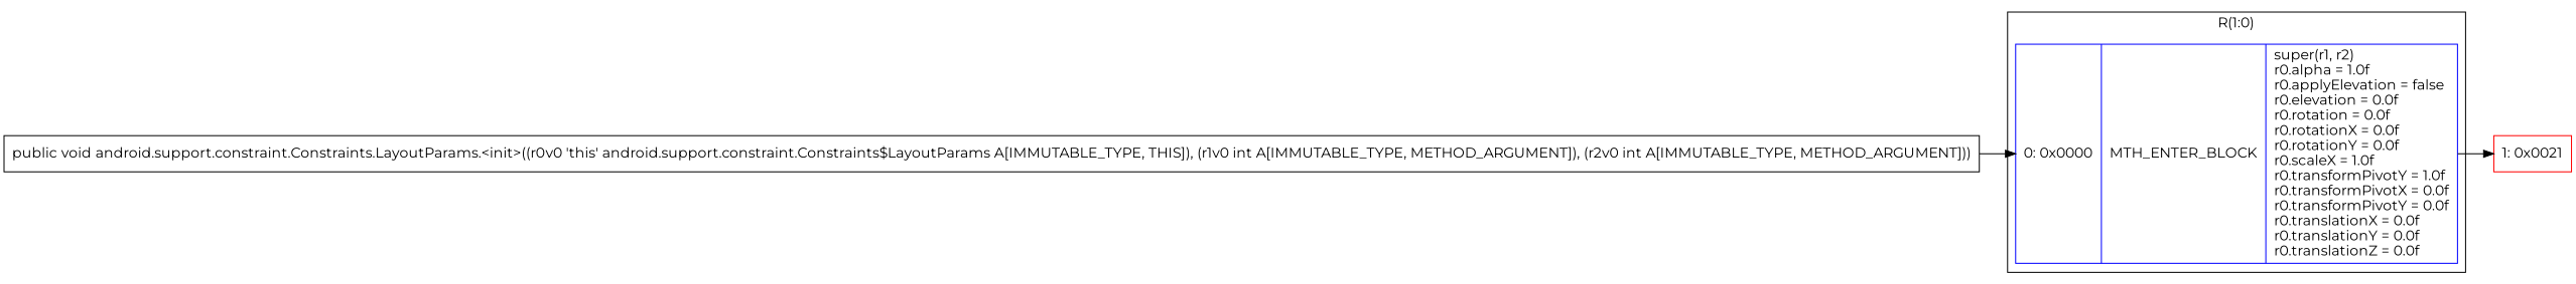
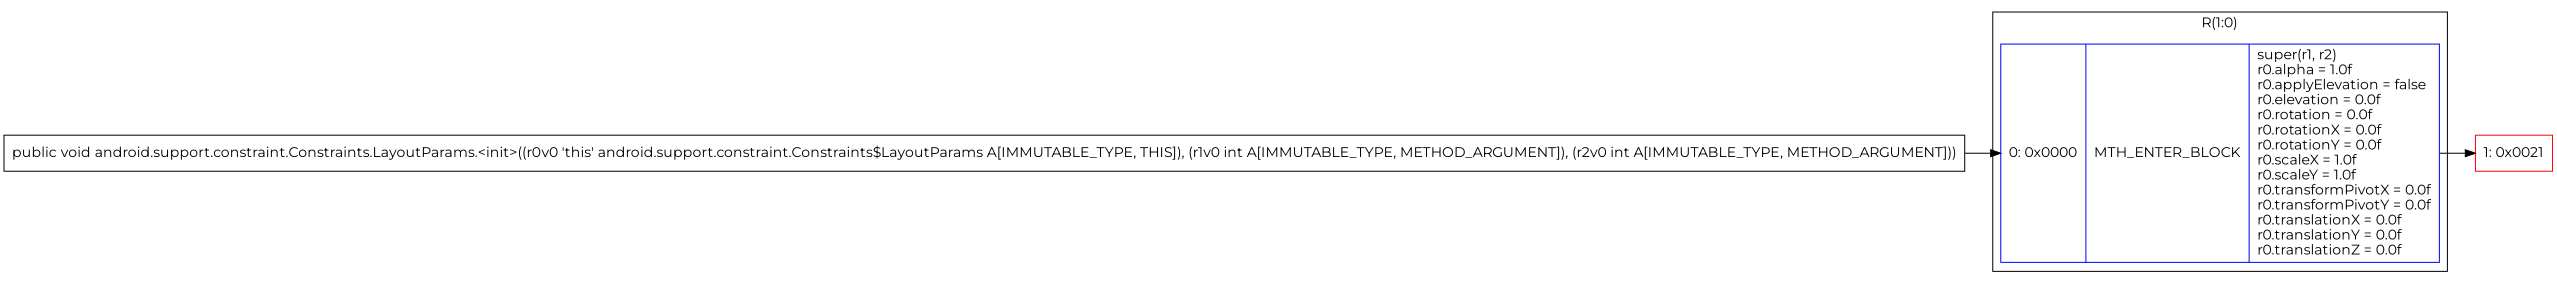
  digraph {
    rankdir=LR
    fontname=Montserrat
    node [shape=record fontname=Montserrat]
    edge [fontname=Montserrat]
-   n1 [color=blue label="{0\:\ 0x0000|MTH_ENTER_BLOCK\l|super(r1, r2)\lr0.alpha = 1.0f\lr0.applyElevation = false\lr0.elevation = 0.0f\lr0.rotation = 0.0f\lr0.rotationX = 0.0f\lr0.rotationY = 0.0f\lr0.scaleX = 1.0f\lr0.transformPivotY = 1.0f\lr0.transformPivotX = 0.0f\lr0.transformPivotY = 0.0f\lr0.translationX = 0.0f\lr0.translationY = 0.0f\lr0.translationZ = 0.0f\l}"]
+   n1 [color=blue label="{0\:\ 0x0000|MTH_ENTER_BLOCK\l|super(r1, r2)\lr0.alpha = 1.0f\lr0.applyElevation = false\lr0.elevation = 0.0f\lr0.rotation = 0.0f\lr0.rotationX = 0.0f\lr0.rotationY = 0.0f\lr0.scaleX = 1.0f\lr0.scaleY = 1.0f\lr0.transformPivotX = 0.0f\lr0.transformPivotY = 0.0f\lr0.translationX = 0.0f\lr0.translationY = 0.0f\lr0.translationZ = 0.0f\l}"]
    n2 [color=red label="{1\:\ 0x0021}"]
    n3 [label="{public void android.support.constraint.Constraints.LayoutParams.\<init\>((r0v0 'this' android.support.constraint.Constraints$LayoutParams A[IMMUTABLE_TYPE, THIS]), (r1v0 int A[IMMUTABLE_TYPE, METHOD_ARGUMENT]), (r2v0 int A[IMMUTABLE_TYPE, METHOD_ARGUMENT])) }"]
    subgraph cluster_1 {
      label="R(1:0)"
      n1
    }
    n1 -> n2
    n3 -> n1
  }
